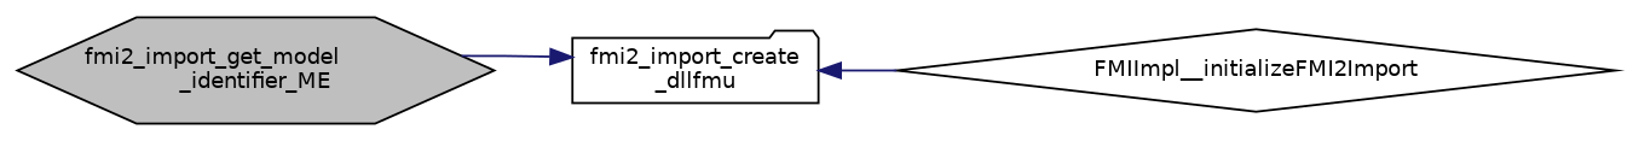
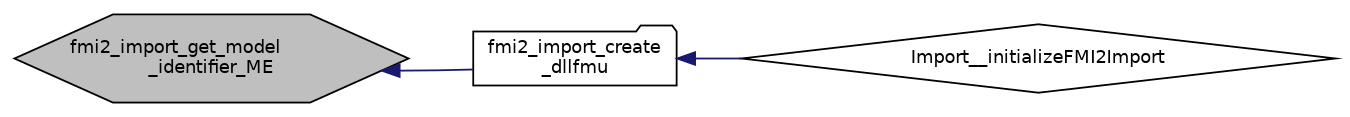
  digraph {
    rankdir=LR
    node [color=black fillcolor=white fontname=Helvetica fontsize=10 style=filled]
    edge [color=midnightblue dir=back fontname=Helvetica fontsize=10 labelfontname=Helvetica labelfontsize=10 style=solid]
    n1 [fillcolor=grey75 fontcolor=black height=0.2 label="fmi2_import_get_model\l_identifier_ME" shape=hexagon width=0.4]
    n2 [height=0.2 label="fmi2_import_create\l_dllfmu" shape=folder width=0.4]
-   n3 [height=0.2 label=FMIImpl__initializeFMI2Import shape=diamond width=0.4]
-   n2 -> n1
+   n3 [height=0.2 label=Import__initializeFMI2Import shape=diamond width=0.4]
+   n1 -> n2
    n2 -> n3
  }
